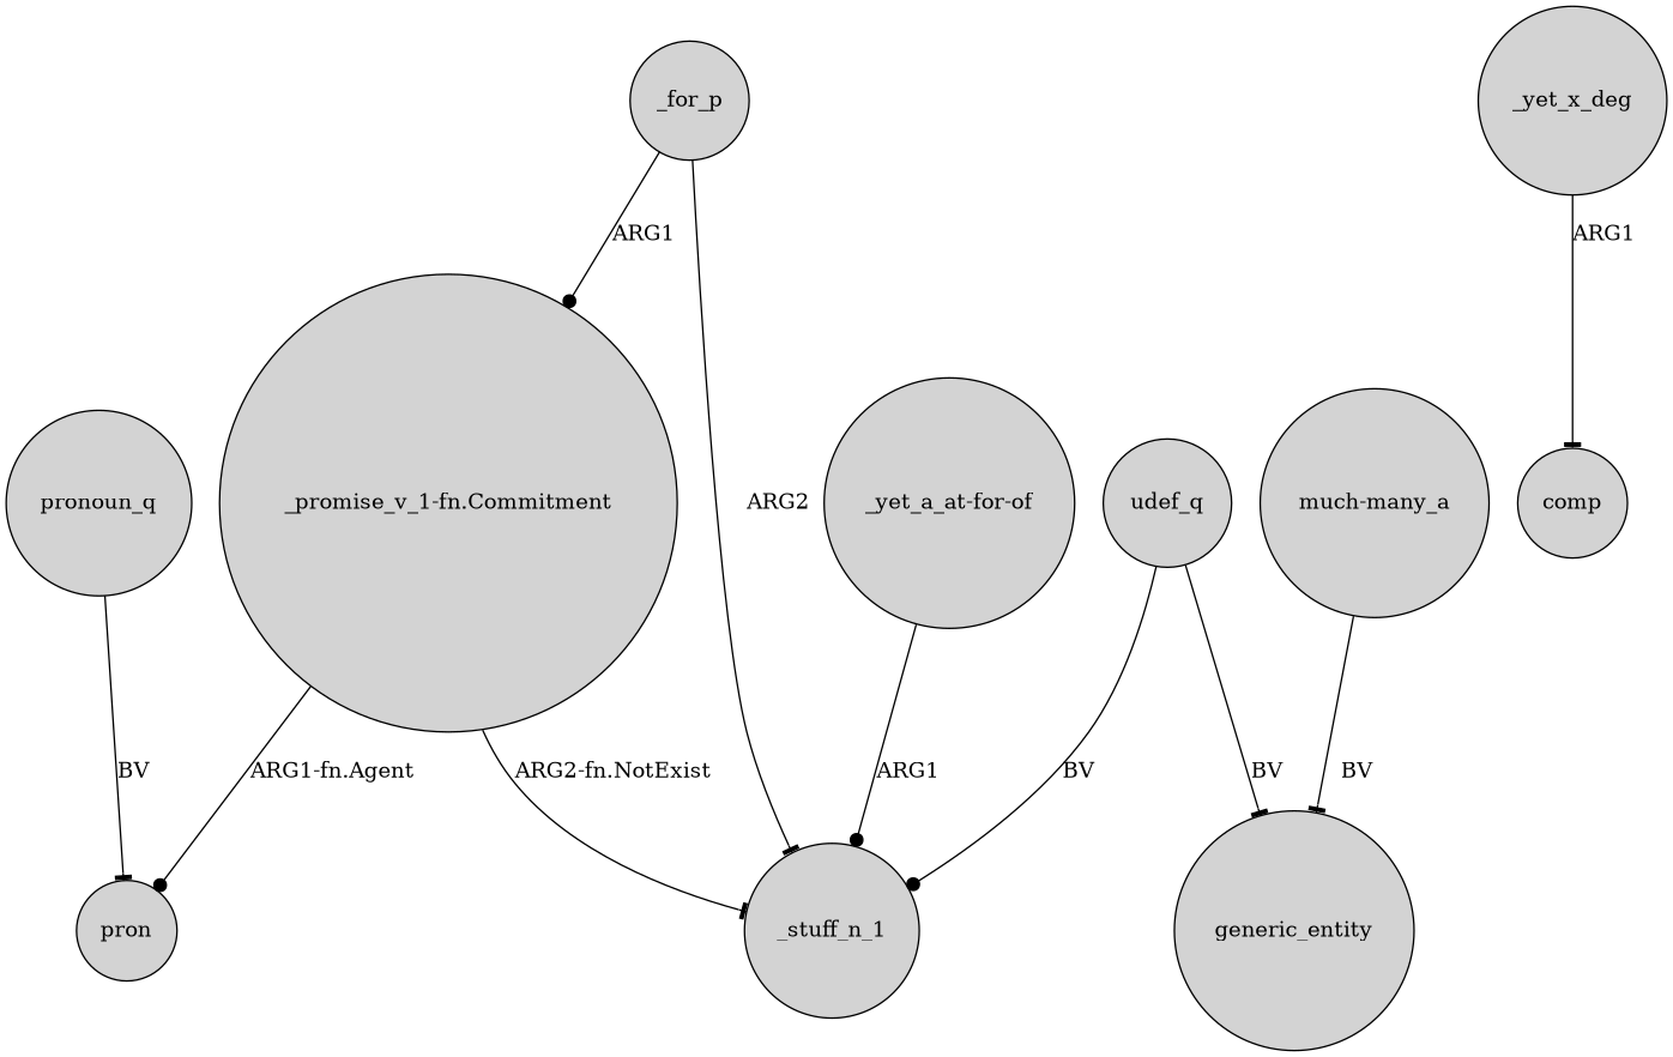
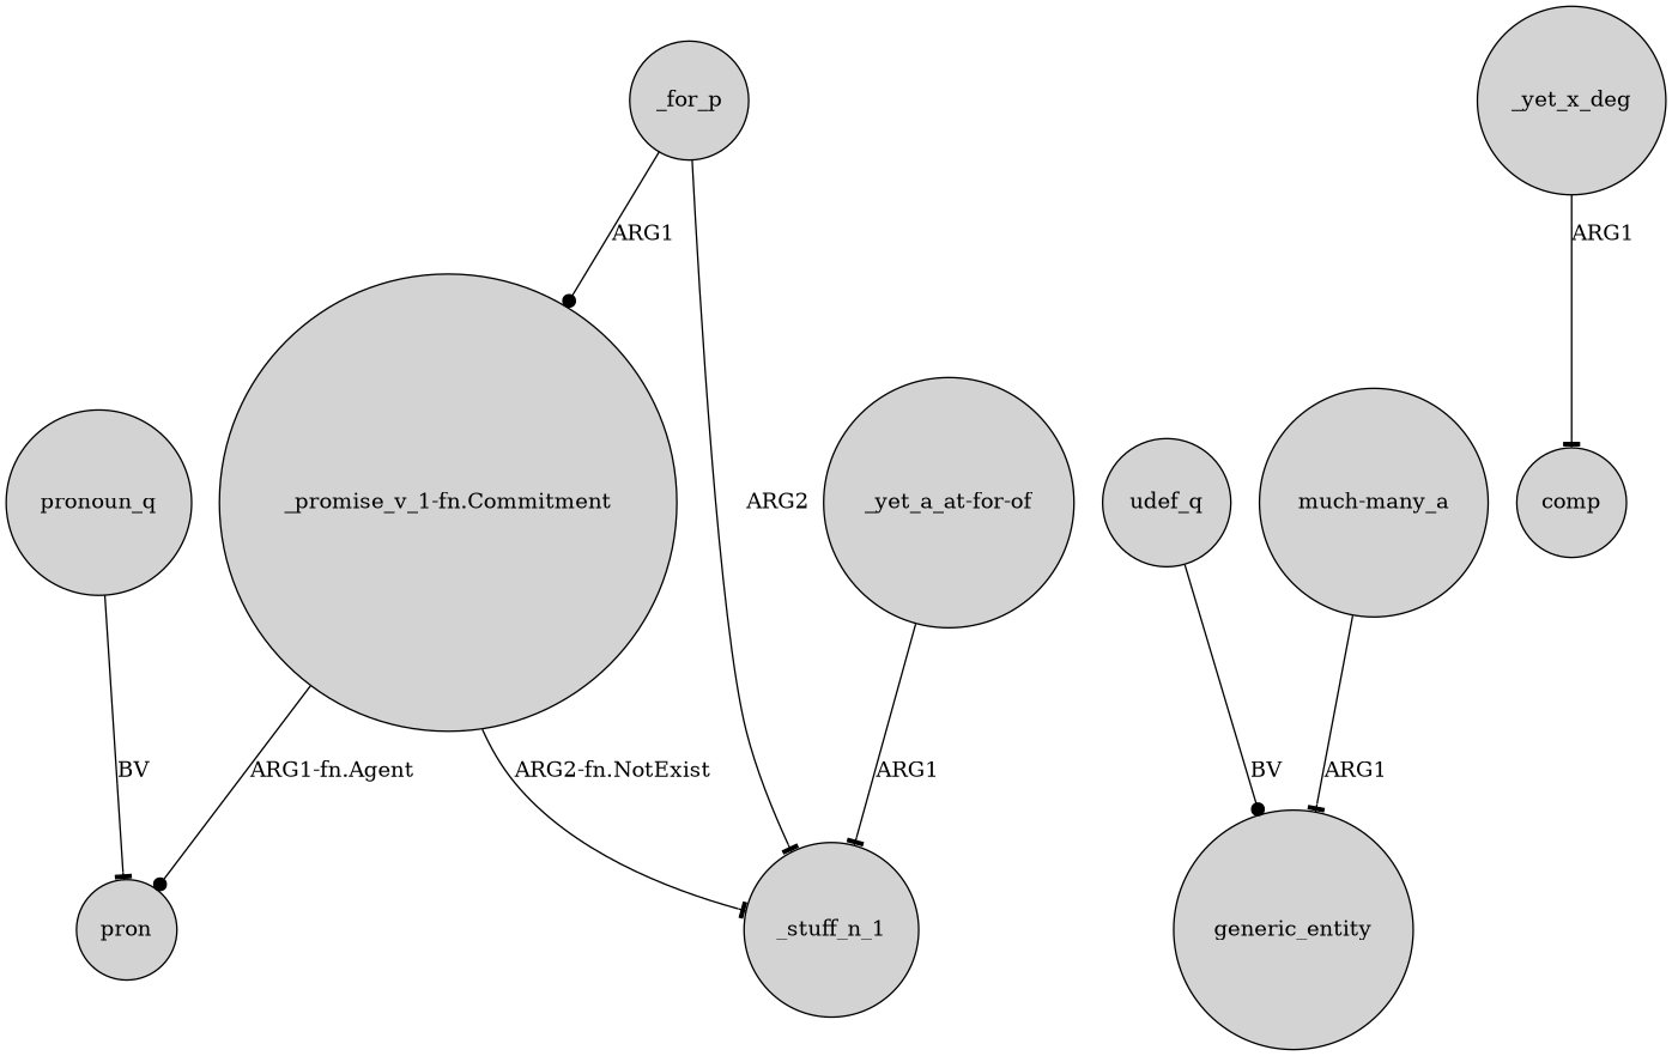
  digraph {
    node [shape=circle style=filled]
    edge [arrowhead=tee]
    "_promise_v_1-fn.Commitment"
    pron
    _stuff_n_1
    _yet_x_deg
    comp
    "much-many_a"
    generic_entity
    n8 [label="_yet_a_at-for-of"]
    udef_q
    _for_p
    pronoun_q
    "_promise_v_1-fn.Commitment" -> pron [arrowhead=dot label="ARG1-fn.Agent"]
    "_promise_v_1-fn.Commitment" -> _stuff_n_1 [label="ARG2-fn.NotExist"]
    _yet_x_deg -> comp [label=ARG1]
-   "much-many_a" -> generic_entity [label=BV]
-   n8 -> _stuff_n_1 [arrowhead=dot label=ARG1]
-   udef_q -> _stuff_n_1 [arrowhead=dot label=BV]
-   udef_q -> generic_entity [label=BV]
+   "much-many_a" -> generic_entity [label=ARG1]
+   n8 -> _stuff_n_1 [label=ARG1]
+   udef_q -> generic_entity [arrowhead=dot label=BV]
    _for_p -> "_promise_v_1-fn.Commitment" [arrowhead=dot label=ARG1]
    _for_p -> _stuff_n_1 [label=ARG2]
    pronoun_q -> pron [label=BV]
  }
